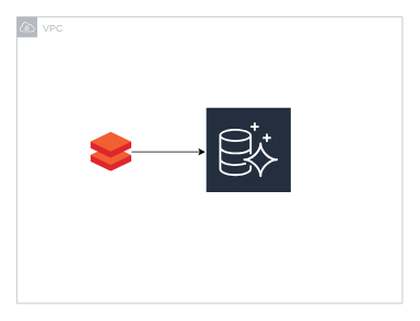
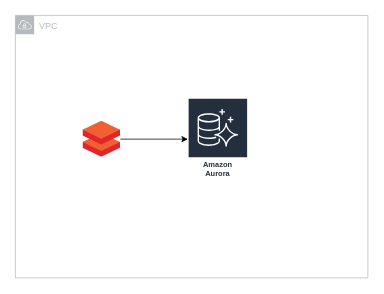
  <mxCell id="0" />
  <mxCell id="1" style="locked=1;" parent="0" />
  <mxCell id="2" value="vpc" style="locked=1;" parent="0" />
  <mxCell id="3" value="VPC" style="sketch=0;outlineConnect=0;gradientColor=none;html=1;whiteSpace=wrap;fontSize=12;fontStyle=0;shape=mxgraph.aws4.group;grIcon=mxgraph.aws4.group_vpc;strokeColor=#B6BABF;fillColor=none;verticalAlign=top;align=left;spacingLeft=30;fontColor=#B6BABF;dashed=0;" vertex="1" parent="2"><mxGeometry x="20" y="20" width="470" height="350" as="geometry" /></mxCell>
  <mxCell id="4" value="aws" parent="0" />
  <mxCell id="5" style="edgeStyle=none;html=1;" edge="1" parent="4" source="6" target="7"><mxGeometry relative="1" as="geometry" /></mxCell>
  <mxCell id="6" value="" style="sketch=0;aspect=fixed;html=1;points=[];align=center;image;fontSize=12;image=img/lib/mscae/Databricks.svg;" vertex="1" parent="4"><mxGeometry x="110" y="161" width="50" height="48" as="geometry" /></mxCell>
- <mxCell id="7" value="Amazon&#10;Aurora" style="sketch=0;outlineConnect=0;fontColor=#232F3E;gradientColor=none;strokeColor=#ffffff;fillColor=#232F3E;dashed=0;verticalLabelPosition=middle;verticalAlign=bottom;align=center;html=1;whiteSpace=wrap;fontSize=10;fontStyle=1;spacing=3;shape=mxgraph.aws4.productIcon;prIcon=mxgraph.aws4.aurora;" vertex="1" parent="4"><mxGeometry x="250" y="130" width="105" height="110" as="geometry" /></mxCell>
+ <mxCell id="7" value="Amazon&#10;Aurora" style="sketch=0;outlineConnect=0;fontColor=#232F3E;gradientColor=none;strokeColor=#ffffff;fillColor=#232F3E;dashed=0;verticalLabelPosition=middle;verticalAlign=bottom;align=center;html=1;whiteSpace=wrap;fontSize=10;fontStyle=1;spacing=3;shape=mxgraph.aws4.productIcon;prIcon=mxgraph.aws4.aurora;" vertex="1" parent="4"><mxGeometry x="250" y="130" width="80" height="110" as="geometry" /></mxCell>
